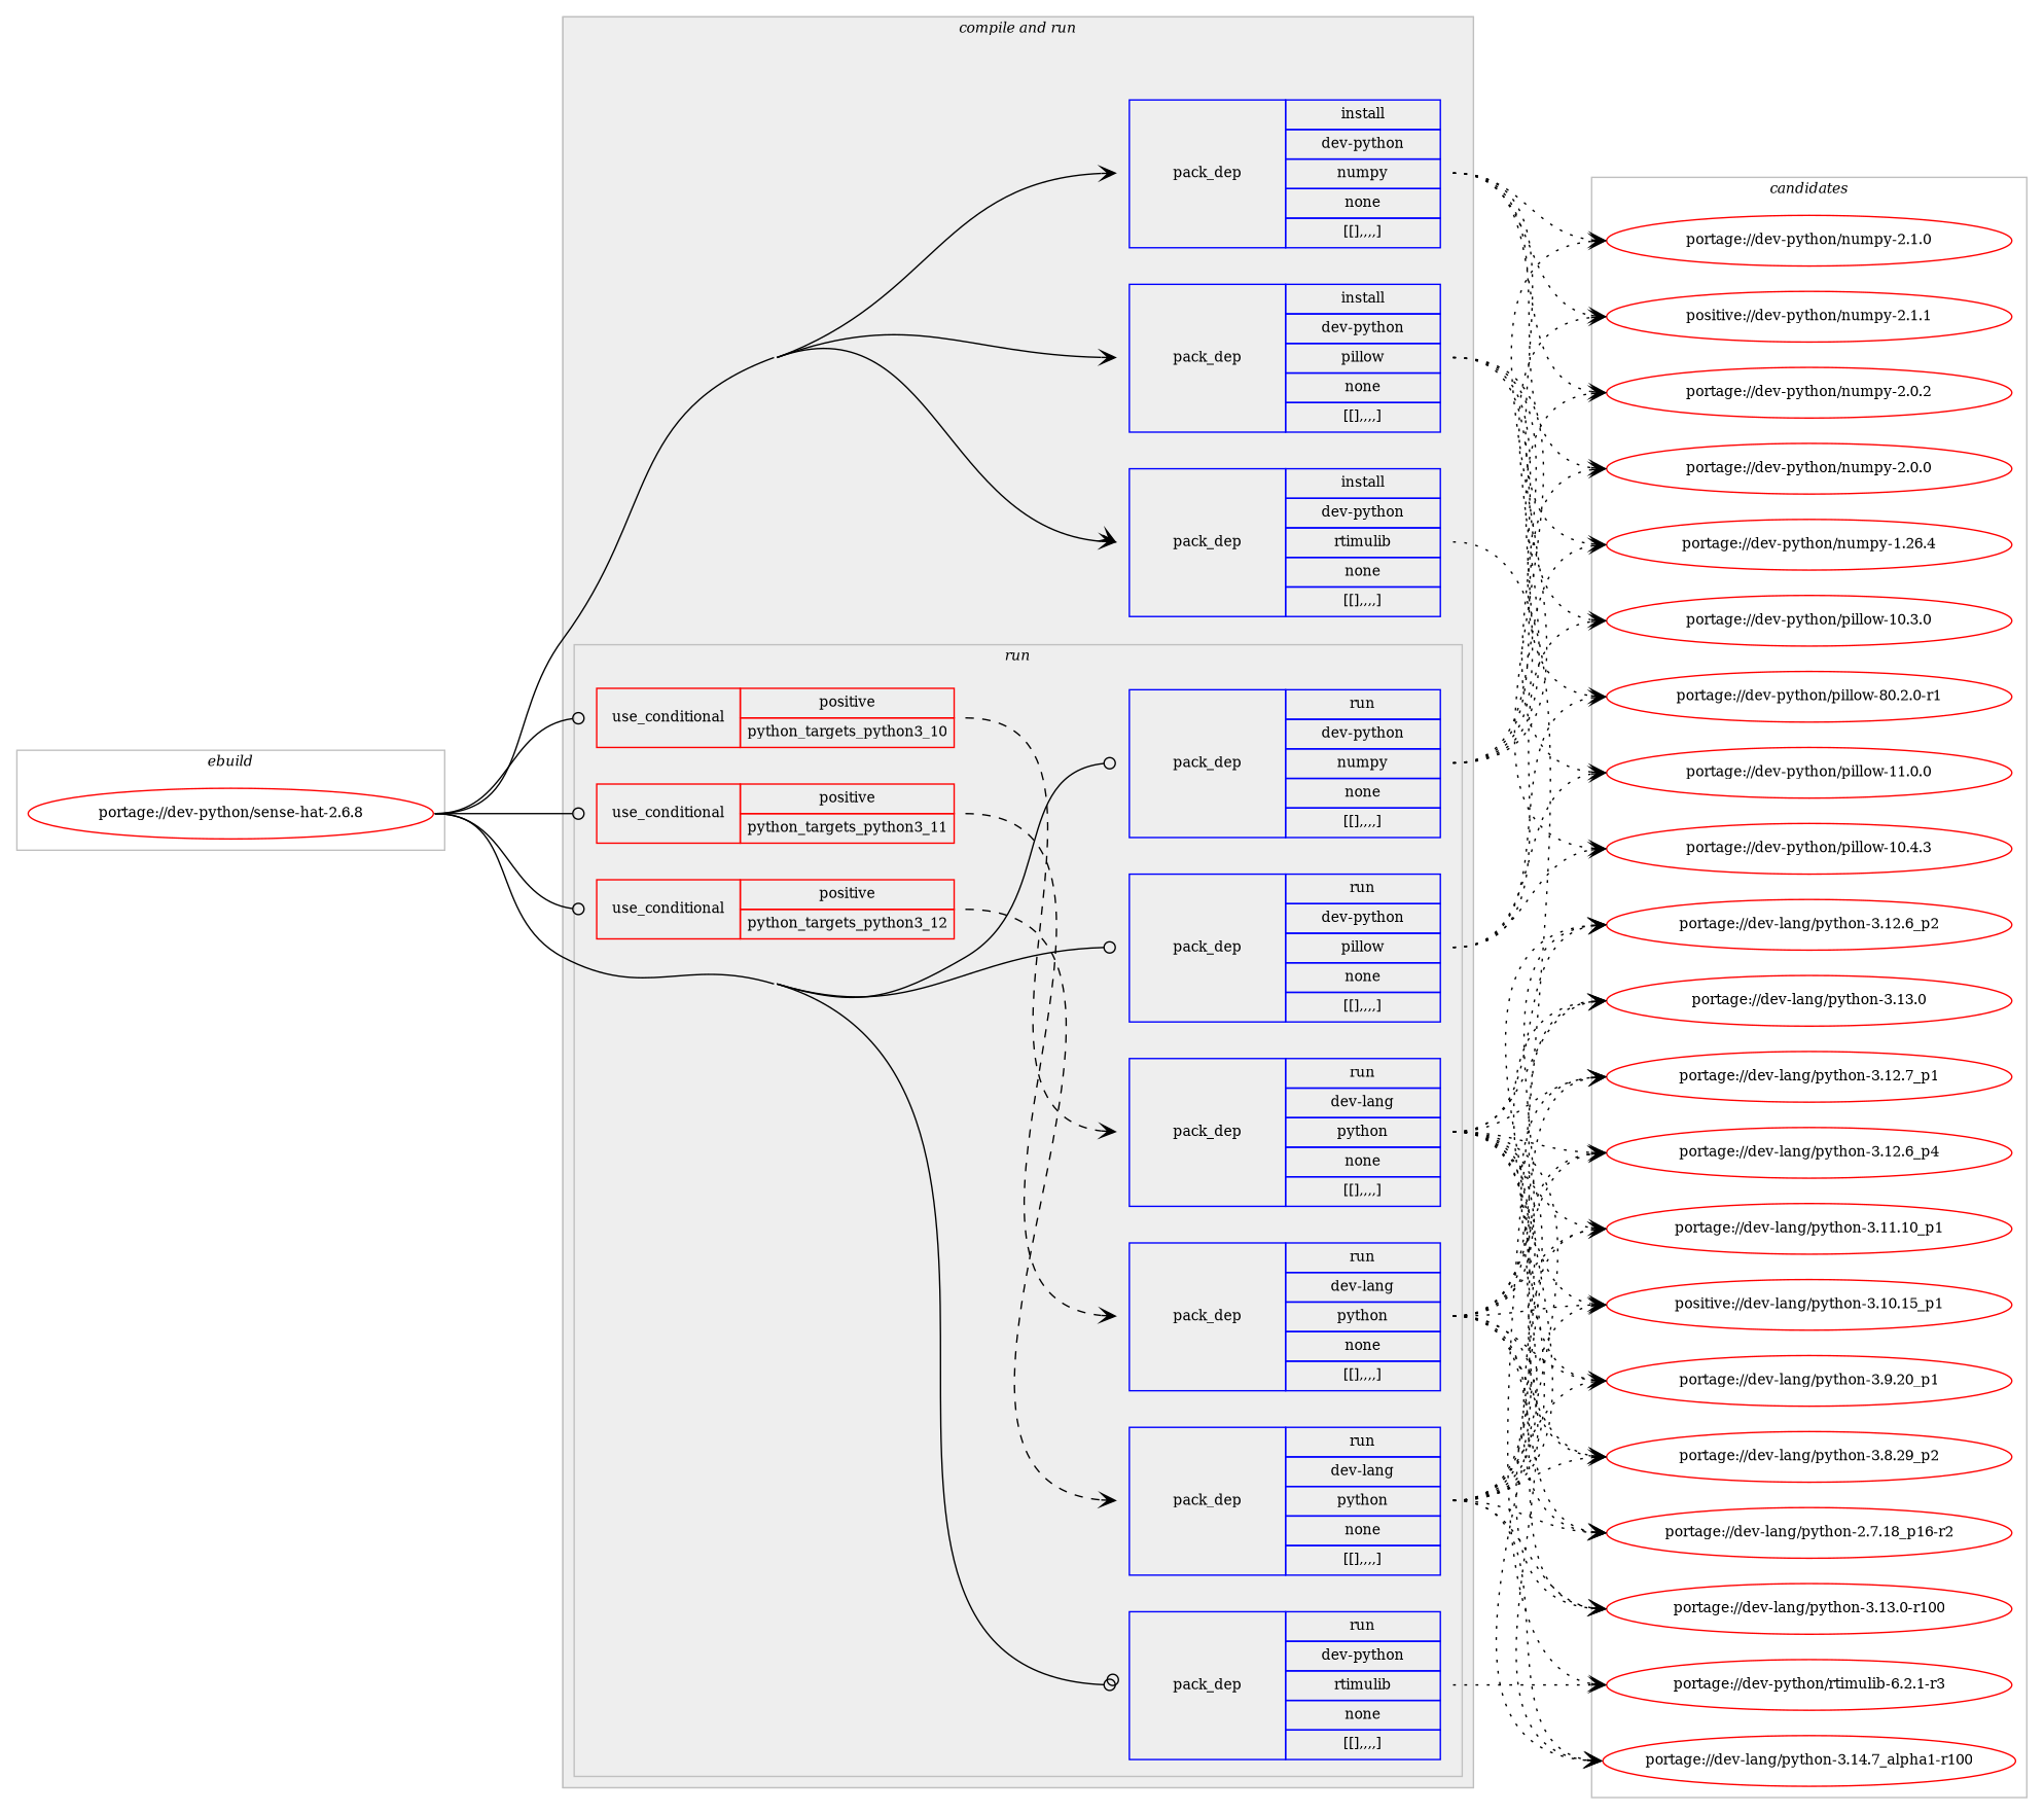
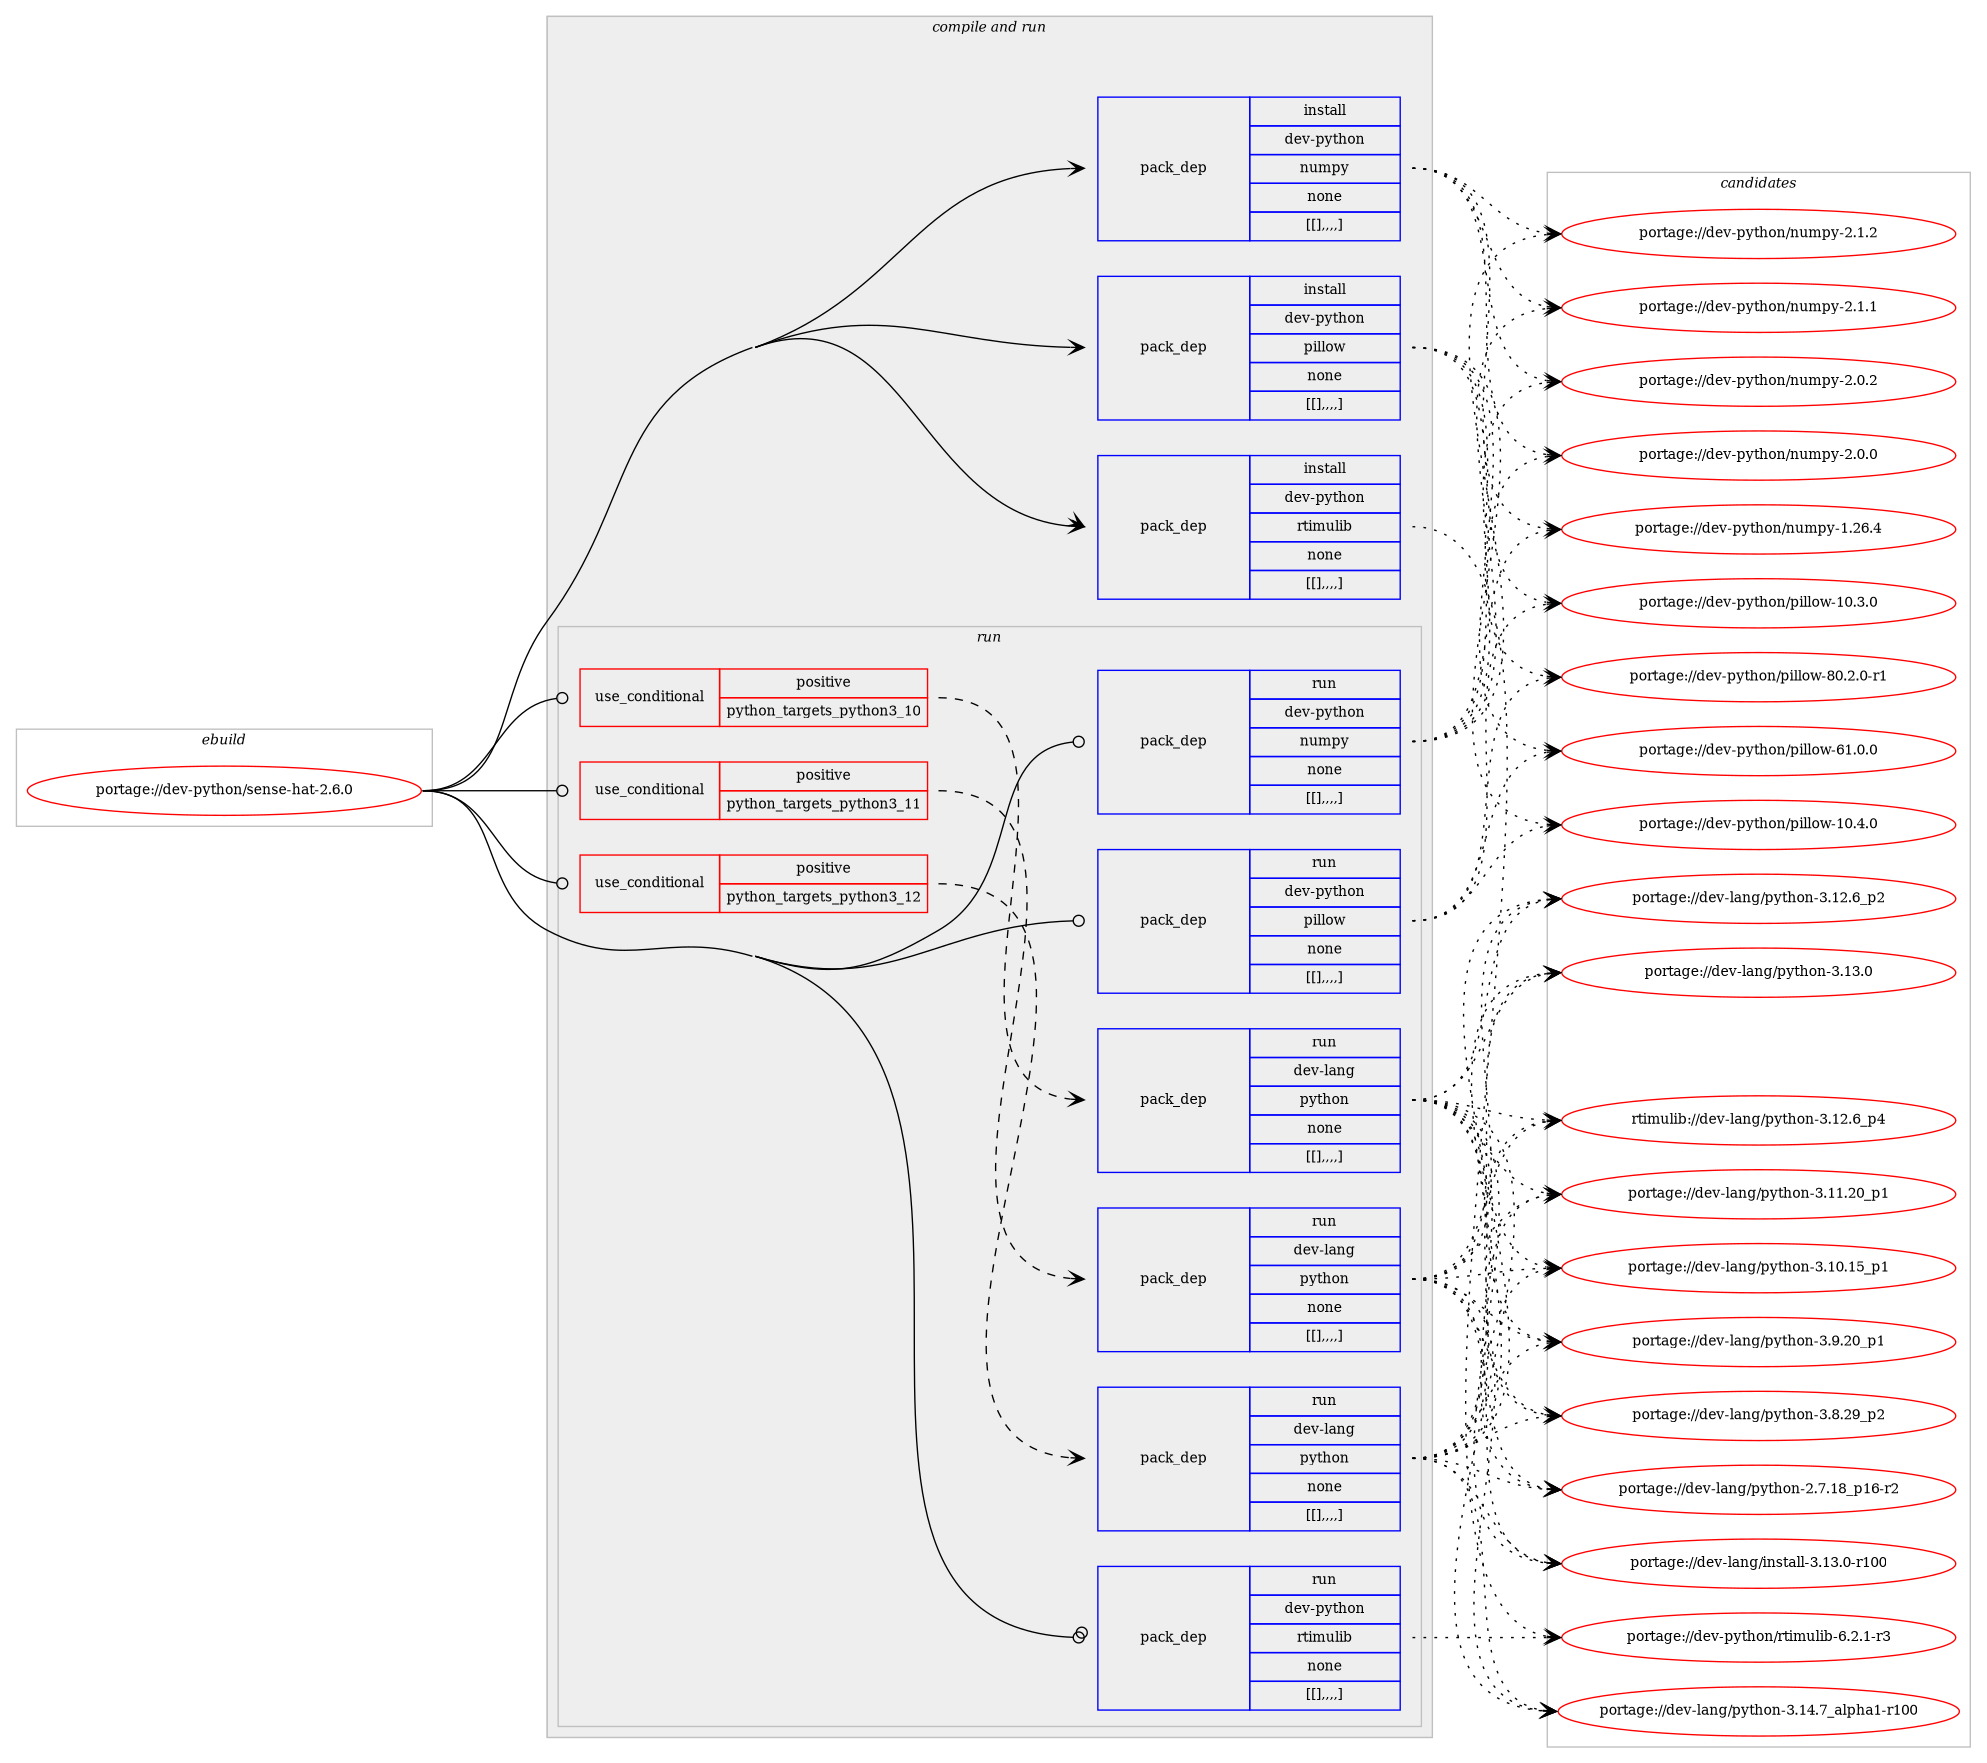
  digraph {
    compound=true
    concentrate=true
    fontname="DejaVu Serif"
    fontsize=10
    newrank=true
    rankdir=LR
    ranksep=1.5
    node [color=red fontname="DejaVu Serif" fontsize=10]
    edge [arrowhead=vee fontname="DejaVu Serif" headport=w style=dotted tailport=e weight=100]
-   n1 [label="portage://dev-python/sense-hat-2.6.8" width=4]
+   n1 [label="portage://dev-python/sense-hat-2.6.0" width=4]
    n2 [color=blue label=<<TABLE BORDER="0" CELLBORDER="1" CELLSPACING="0" CELLPADDING="4" WIDTH="220"><TR><TD ROWSPAN="6" CELLPADDING="30">pack_dep</TD></TR><TR><TD WIDTH="110">install</TD></TR><TR><TD>dev-python</TD></TR><TR><TD>numpy</TD></TR><TR><TD>none</TD></TR><TR><TD>[[],,,,]</TD></TR></TABLE>> shape=none]
    n3 [color=blue label=<<TABLE BORDER="0" CELLBORDER="1" CELLSPACING="0" CELLPADDING="4" WIDTH="220"><TR><TD ROWSPAN="6" CELLPADDING="30">pack_dep</TD></TR><TR><TD WIDTH="110">install</TD></TR><TR><TD>dev-python</TD></TR><TR><TD>pillow</TD></TR><TR><TD>none</TD></TR><TR><TD>[[],,,,]</TD></TR></TABLE>> shape=none]
    n4 [color=blue label=<<TABLE BORDER="0" CELLBORDER="1" CELLSPACING="0" CELLPADDING="4" WIDTH="220"><TR><TD ROWSPAN="6" CELLPADDING="30">pack_dep</TD></TR><TR><TD WIDTH="110">install</TD></TR><TR><TD>dev-python</TD></TR><TR><TD>rtimulib</TD></TR><TR><TD>none</TD></TR><TR><TD>[[],,,,]</TD></TR></TABLE>> shape=none]
    n5 [color=blue label=<<TABLE BORDER="0" CELLBORDER="1" CELLSPACING="0" CELLPADDING="4" WIDTH="220"><TR><TD ROWSPAN="6" CELLPADDING="30">pack_dep</TD></TR><TR><TD WIDTH="110">run</TD></TR><TR><TD>dev-lang</TD></TR><TR><TD>python</TD></TR><TR><TD>none</TD></TR><TR><TD>[[],,,,]</TD></TR></TABLE>> shape=none]
    n6 [label=<<TABLE BORDER="0" CELLBORDER="1" CELLSPACING="0" CELLPADDING="4"><TR><TD ROWSPAN="3" CELLPADDING="10">use_conditional</TD></TR><TR><TD>positive</TD></TR><TR><TD>python_targets_python3_10</TD></TR></TABLE>> shape=none]
    n7 [color=blue label=<<TABLE BORDER="0" CELLBORDER="1" CELLSPACING="0" CELLPADDING="4" WIDTH="220"><TR><TD ROWSPAN="6" CELLPADDING="30">pack_dep</TD></TR><TR><TD WIDTH="110">run</TD></TR><TR><TD>dev-lang</TD></TR><TR><TD>python</TD></TR><TR><TD>none</TD></TR><TR><TD>[[],,,,]</TD></TR></TABLE>> shape=none]
    n8 [label=<<TABLE BORDER="0" CELLBORDER="1" CELLSPACING="0" CELLPADDING="4"><TR><TD ROWSPAN="3" CELLPADDING="10">use_conditional</TD></TR><TR><TD>positive</TD></TR><TR><TD>python_targets_python3_11</TD></TR></TABLE>> shape=none]
    n9 [color=blue label=<<TABLE BORDER="0" CELLBORDER="1" CELLSPACING="0" CELLPADDING="4" WIDTH="220"><TR><TD ROWSPAN="6" CELLPADDING="30">pack_dep</TD></TR><TR><TD WIDTH="110">run</TD></TR><TR><TD>dev-lang</TD></TR><TR><TD>python</TD></TR><TR><TD>none</TD></TR><TR><TD>[[],,,,]</TD></TR></TABLE>> shape=none]
    n10 [label=<<TABLE BORDER="0" CELLBORDER="1" CELLSPACING="0" CELLPADDING="4"><TR><TD ROWSPAN="3" CELLPADDING="10">use_conditional</TD></TR><TR><TD>positive</TD></TR><TR><TD>python_targets_python3_12</TD></TR></TABLE>> shape=none]
    n11 [color=blue label=<<TABLE BORDER="0" CELLBORDER="1" CELLSPACING="0" CELLPADDING="4" WIDTH="220"><TR><TD ROWSPAN="6" CELLPADDING="30">pack_dep</TD></TR><TR><TD WIDTH="110">run</TD></TR><TR><TD>dev-python</TD></TR><TR><TD>numpy</TD></TR><TR><TD>none</TD></TR><TR><TD>[[],,,,]</TD></TR></TABLE>> shape=none]
    n12 [color=blue label=<<TABLE BORDER="0" CELLBORDER="1" CELLSPACING="0" CELLPADDING="4" WIDTH="220"><TR><TD ROWSPAN="6" CELLPADDING="30">pack_dep</TD></TR><TR><TD WIDTH="110">run</TD></TR><TR><TD>dev-python</TD></TR><TR><TD>pillow</TD></TR><TR><TD>none</TD></TR><TR><TD>[[],,,,]</TD></TR></TABLE>> shape=none]
    n13 [color=blue label=<<TABLE BORDER="0" CELLBORDER="1" CELLSPACING="0" CELLPADDING="4" WIDTH="220"><TR><TD ROWSPAN="6" CELLPADDING="30">pack_dep</TD></TR><TR><TD WIDTH="110">run</TD></TR><TR><TD>dev-python</TD></TR><TR><TD>rtimulib</TD></TR><TR><TD>none</TD></TR><TR><TD>[[],,,,]</TD></TR></TABLE>> shape=none]
-   n14 [label="portage://dev-python/numpy-2.1.0" width=4]
-   n15 [label="positive://dev-python/numpy-2.1.1" width=4]
+   n14 [label="portage://dev-python/numpy-2.1.2" width=4]
+   n15 [label="portage://dev-python/numpy-2.1.1" width=4]
    n16 [label="portage://dev-python/numpy-2.0.2" width=4]
    n17 [label="portage://dev-python/numpy-2.0.0" width=4]
    n18 [label="portage://dev-python/numpy-1.26.4" width=4]
-   n19 [label="portage://dev-python/pillow-11.0.0" width=4]
-   n20 [label="portage://dev-python/pillow-10.4.3" width=4]
+   n19 [label="portage://dev-python/pillow-61.0.0" width=4]
+   n20 [label="portage://dev-python/pillow-10.4.0" width=4]
    n21 [label="portage://dev-python/pillow-10.3.0" width=4]
    n22 [label="portage://dev-python/pillow-80.2.0-r1" width=4]
    n23 [label="portage://dev-python/rtimulib-6.2.1-r3" width=4]
    n24 [label="portage://dev-lang/python-3.14.7_alpha1-r100" width=4]
-   n25 [label="portage://dev-lang/python-3.13.0-r100" width=4]
+   n25 [label="portage://dev-lang/install-3.13.0-r100" width=4]
    n26 [label="portage://dev-lang/python-3.13.0" width=4]
-   n27 [label="portage://dev-lang/python-3.12.7_p1" width=4]
-   n28 [label="portage://dev-lang/python-3.12.6_p4" width=4]
+   n28 [label="rtimulib://dev-lang/python-3.12.6_p4" width=4]
    n29 [label="portage://dev-lang/python-3.12.6_p2" width=4]
-   n30 [label="portage://dev-lang/python-3.11.10_p1" width=4]
-   n31 [label="positive://dev-lang/python-3.10.15_p1" width=4]
+   n30 [label="portage://dev-lang/python-3.11.20_p1" width=4]
+   n31 [label="portage://dev-lang/python-3.10.15_p1" width=4]
    n32 [label="portage://dev-lang/python-3.9.20_p1" width=4]
    n33 [label="portage://dev-lang/python-3.8.29_p2" width=4]
    n34 [label="portage://dev-lang/python-2.7.18_p16-r2" width=4]
    subgraph cluster_1 {
      color=gray
      label=<<i>ebuild</i>>
      n1
    }
    subgraph cluster_2 {
      color=gray
      label=<<i>dependencies</i>>
      subgraph cluster_3 {
        color=gray
        fillcolor="#eeeeee"
        label=<<i>compile</i>>
        style=filled
        subgraph sub_4 {
          color=gray
          fillcolor="#eeeeee"
          label=<<i>compile</i>>
          style=filled
          n2
        }
        subgraph sub_5 {
          color=gray
          fillcolor="#eeeeee"
          label=<<i>compile</i>>
          style=filled
          n3
        }
        subgraph sub_6 {
          color=gray
          fillcolor="#eeeeee"
          label=<<i>compile</i>>
          style=filled
          n4
        }
      }
      subgraph cluster_7 {
        color=gray
        fillcolor="#eeeeee"
        label=<<i>compile and run</i>>
        style=filled
      }
      subgraph cluster_8 {
        color=gray
        fillcolor="#eeeeee"
        label=<<i>run</i>>
        style=filled
        subgraph sub_9 {
          color=gray
          fillcolor="#eeeeee"
          label=<<i>run</i>>
          style=filled
          n6
          subgraph sub_10 {
            color=gray
            fillcolor="#eeeeee"
            label=<<i>run</i>>
            style=filled
            n5
          }
        }
        subgraph sub_11 {
          color=gray
          fillcolor="#eeeeee"
          label=<<i>run</i>>
          style=filled
          n8
          subgraph sub_12 {
            color=gray
            fillcolor="#eeeeee"
            label=<<i>run</i>>
            style=filled
            n7
          }
        }
        subgraph sub_13 {
          color=gray
          fillcolor="#eeeeee"
          label=<<i>run</i>>
          style=filled
          n10
          subgraph sub_14 {
            color=gray
            fillcolor="#eeeeee"
            label=<<i>run</i>>
            style=filled
            n9
          }
        }
        subgraph sub_15 {
          color=gray
          fillcolor="#eeeeee"
          label=<<i>run</i>>
          style=filled
          n11
        }
        subgraph sub_16 {
          color=gray
          fillcolor="#eeeeee"
          label=<<i>run</i>>
          style=filled
          n12
        }
        subgraph sub_17 {
          color=gray
          fillcolor="#eeeeee"
          label=<<i>run</i>>
          style=filled
          n13
        }
      }
    }
    subgraph cluster_18 {
      color=gray
      label=<<i>candidates</i>>
      rank=same
      subgraph sub_19 {
        color=black
        label=<<i>candidates</i>>
        nodesep=1
        rank=same
        n14
        n15
        n16
        n17
        n18
      }
      subgraph sub_20 {
        color=black
        label=<<i>candidates</i>>
        nodesep=1
        rank=same
        n19
        n20
        n21
        n22
      }
      subgraph sub_21 {
        color=black
        label=<<i>candidates</i>>
        nodesep=1
        rank=same
        n23
      }
      subgraph sub_22 {
        color=black
        label=<<i>candidates</i>>
        nodesep=1
        rank=same
        n24
        n25
        n26
-       n27
        n28
        n29
        n30
        n31
        n32
        n33
        n34
      }
      subgraph sub_23 {
        color=black
        label=<<i>candidates</i>>
        nodesep=1
        rank=same
        n24
        n25
        n26
-       n27
        n28
        n29
        n30
        n31
        n32
        n33
        n34
      }
      subgraph sub_24 {
        color=black
        label=<<i>candidates</i>>
        nodesep=1
        rank=same
        n24
        n25
        n26
-       n27
        n28
        n29
        n30
        n31
        n32
        n33
        n34
      }
      subgraph sub_25 {
        color=black
        label=<<i>candidates</i>>
        nodesep=1
        rank=same
        n14
        n15
        n16
        n17
        n18
      }
      subgraph sub_26 {
        color=black
        label=<<i>candidates</i>>
        nodesep=1
        rank=same
        n19
        n20
        n21
        n22
      }
      subgraph sub_27 {
        color=black
        label=<<i>candidates</i>>
        nodesep=1
        rank=same
        n23
      }
    }
    n1 -> n2 [style=solid weight=20]
    n1 -> n3 [style=solid weight=20]
    n1 -> n4 [style=solid weight=20]
    n1 -> n6 [arrowhead=odot style=solid weight=20]
    n1 -> n8 [arrowhead=odot style=solid weight=20]
    n1 -> n10 [arrowhead=odot style=solid weight=20]
    n1 -> n11 [arrowhead=odot style=solid weight=20]
    n1 -> n12 [arrowhead=odot style=solid weight=20]
    n1 -> n13 [arrowhead=odot style=solid weight=20]
    n2 -> n14
    n2 -> n15
    n2 -> n16
    n2 -> n17
    n2 -> n18
    n3 -> n19
    n3 -> n20
    n3 -> n21
    n3 -> n22
    n4 -> n23
    n5 -> n24
    n5 -> n25
    n5 -> n26
-   n5 -> n27
    n5 -> n28
    n5 -> n29
    n5 -> n30
    n5 -> n31
    n5 -> n32
    n5 -> n33
    n5 -> n34
    n6 -> n5 [style=dashed weight=20]
    n7 -> n24
    n7 -> n25
    n7 -> n26
-   n7 -> n27
    n7 -> n28
    n7 -> n29
    n7 -> n30
    n7 -> n31
    n7 -> n32
    n7 -> n33
    n7 -> n34
    n8 -> n7 [style=dashed weight=20]
    n9 -> n24
    n9 -> n25
    n9 -> n26
-   n9 -> n27
    n9 -> n28
    n9 -> n29
    n9 -> n30
    n9 -> n31
    n9 -> n32
    n9 -> n33
    n9 -> n34
    n10 -> n9 [style=dashed weight=20]
    n11 -> n14
    n11 -> n15
    n11 -> n16
    n11 -> n17
    n11 -> n18
    n12 -> n19
    n12 -> n20
    n12 -> n21
    n12 -> n22
    n13 -> n23
  }
